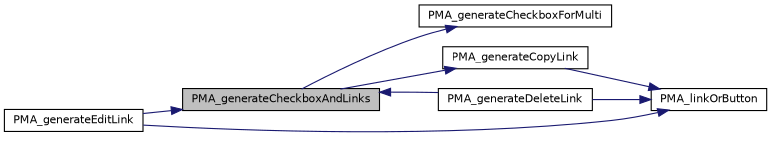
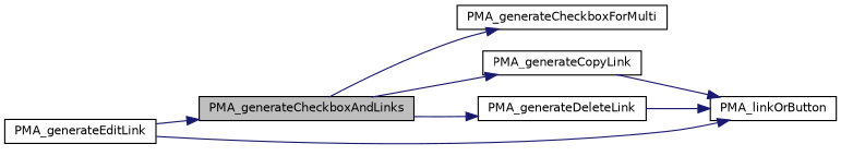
  digraph {
    rankdir=LR
    node [color=black fillcolor=white fontname=Helvetica fontsize=10 shape=record style=filled]
    edge [color=midnightblue fontname=Helvetica fontsize=10 labelfontname=Helvetica labelfontsize=10 style=solid]
    n1 [fillcolor=grey75 fontcolor=black height=0.2 label=PMA_generateCheckboxAndLinks width=0.4]
    n2 [height=0.2 label=PMA_generateCheckboxForMulti width=0.4]
    n3 [height=0.2 label=PMA_generateCopyLink width=0.4]
    n4 [height=0.2 label=PMA_generateDeleteLink width=0.4]
    n5 [height=0.2 label=PMA_generateEditLink width=0.4]
    n6 [height=0.2 label=PMA_linkOrButton width=0.4]
    n1 -> n2
    n1 -> n3
-   n4 -> n1
+   n1 -> n4
    n3 -> n6
    n4 -> n6
    n5 -> n1
    n5 -> n6
  }
